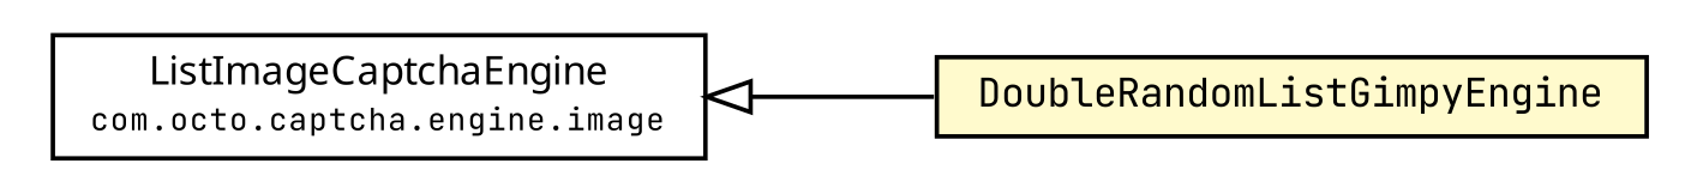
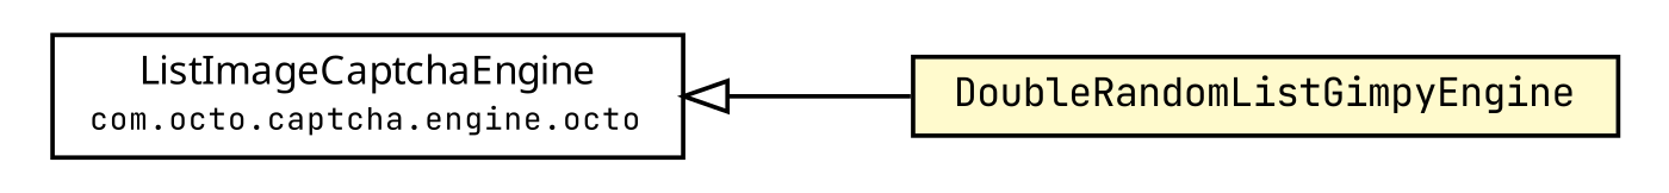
  digraph {
    rankdir=LR
    fontname="JetBrains Mono"
    node [fontcolor=black fontname="JetBrains Mono" fontsize=9.0 shape=plaintext]
-   n1 [label=<<table border="0" cellborder="1" cellspacing="0" cellpadding="2" port="p" href="../ListImageCaptchaEngine.html"> 		<tr><td><table border="0" cellspacing="0" cellpadding="1"> 			<tr><td><font face="ariali"> ListImageCaptchaEngine </font></td></tr> 			<tr><td><font point-size="7.0"> com.octo.captcha.engine.image </font></td></tr> 		</table></td></tr> 		</table>>]
+   n1 [label=<<table border="0" cellborder="1" cellspacing="0" cellpadding="2" port="p" href="../ListImageCaptchaEngine.html"> 		<tr><td><table border="0" cellspacing="0" cellpadding="1"> 			<tr><td><font face="ariali"> ListImageCaptchaEngine </font></td></tr> 			<tr><td><font point-size="7.0"> com.octo.captcha.engine.octo </font></td></tr> 		</table></td></tr> 		</table>>]
    n2 [label=<<table border="0" cellborder="1" cellspacing="0" cellpadding="2" port="p" bgcolor="lemonChiffon" href="./DoubleRandomListGimpyEngine.html"> 		<tr><td><table border="0" cellspacing="0" cellpadding="1"> 			<tr><td> DoubleRandomListGimpyEngine </td></tr> 		</table></td></tr> 		</table>>]
    n1 -> n2 [arrowtail=empty dir=back fontname="JetBrains Mono" fontsize=10 headport=p labelfontname=arial labelfontsize=10 tailport=p]
  }
